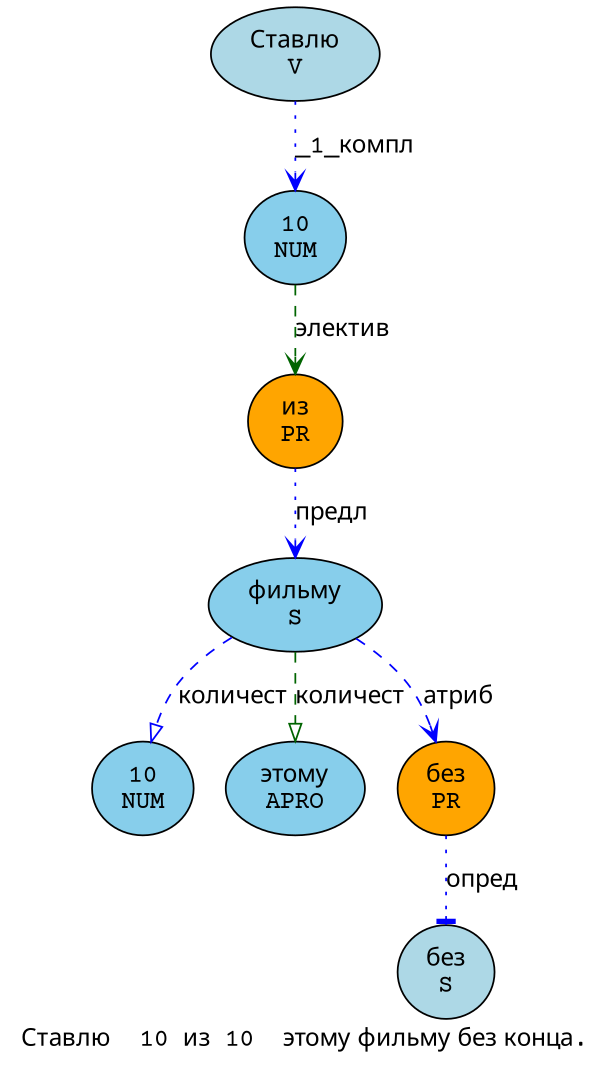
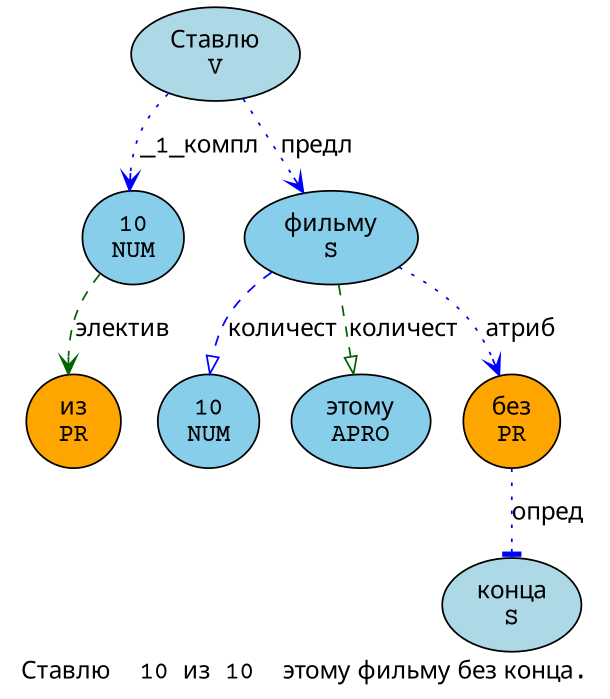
  digraph {
    fontname="Courier Prime"
    label="Ставлю  10 из 10  этому фильму без конца."
    node [fillcolor=skyblue fontname="Courier Prime" penwidth=1 shape=ellipse style=filled]
    edge [arrowhead=vee color=blue fontname="Courier Prime" style=dotted]
    n1 [fillcolor=lightblue label="Ставлю\nV"]
    n2 [label="10\nNUM"]
    n3 [fillcolor=orange label="из\nPR"]
    n4 [label="фильму\nS"]
    n5 [label="10\nNUM"]
    n6 [label="этому\nAPRO"]
    n7 [fillcolor=orange label="без\nPR"]
-   n8 [fillcolor=lightblue label="без\nS"]
+   n8 [fillcolor=lightblue label="конца\nS"]
    n1 -> n2 [label="_1_компл"]
    n2 -> n3 [color=darkgreen label="электив" style=dashed]
-   n3 -> n4 [label="предл"]
+   n1 -> n4 [label="предл"]
    n4 -> n5 [arrowhead=onormal label="количест" style=dashed]
    n4 -> n6 [arrowhead=onormal color=darkgreen label="количест" style=dashed]
-   n4 -> n7 [label="атриб" style=dashed]
+   n4 -> n7 [label="атриб"]
    n7 -> n8 [arrowhead=tee label="опред"]
  }
